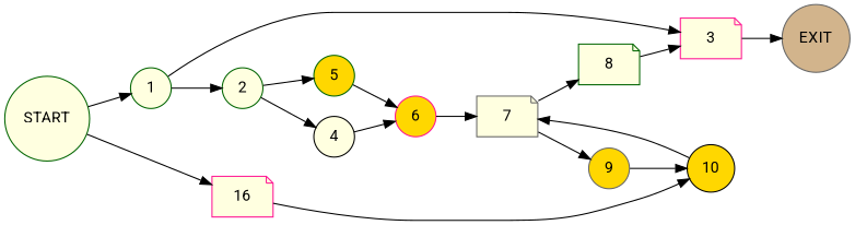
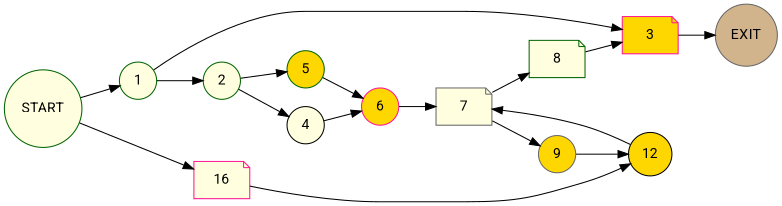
  digraph {
    fontname=Roboto
    rankdir=LR
    node [color=darkgreen fillcolor=lightyellow fontname=Roboto shape=circle style=filled]
    edge [fontname=Roboto]
    n1 [label=START]
    1
    n3 [color=deeppink label=16 shape=note]
    2
-   3 [color=deeppink shape=note]
-   10 [color=black fillcolor=gold]
+   3 [color=deeppink fillcolor=gold shape=note]
+   10 [color=black fillcolor=gold label=12]
    n7 [color=gray40 fillcolor=tan label=EXIT]
    4 [color=black]
    5 [fillcolor=gold]
    6 [color=deeppink fillcolor=gold]
    7 [color=gray40 shape=note]
    8 [shape=note]
    9 [color=gray40 fillcolor=gold]
    n1 -> 1
    n1 -> n3
    1 -> 2
    1 -> 3
    n3 -> 10
    2 -> 4
    2 -> 5
    3 -> n7
    10 -> 7
    4 -> 6
    5 -> 6
    6 -> 7
    7 -> 8
    7 -> 9
    8 -> 3
    9 -> 10
  }
